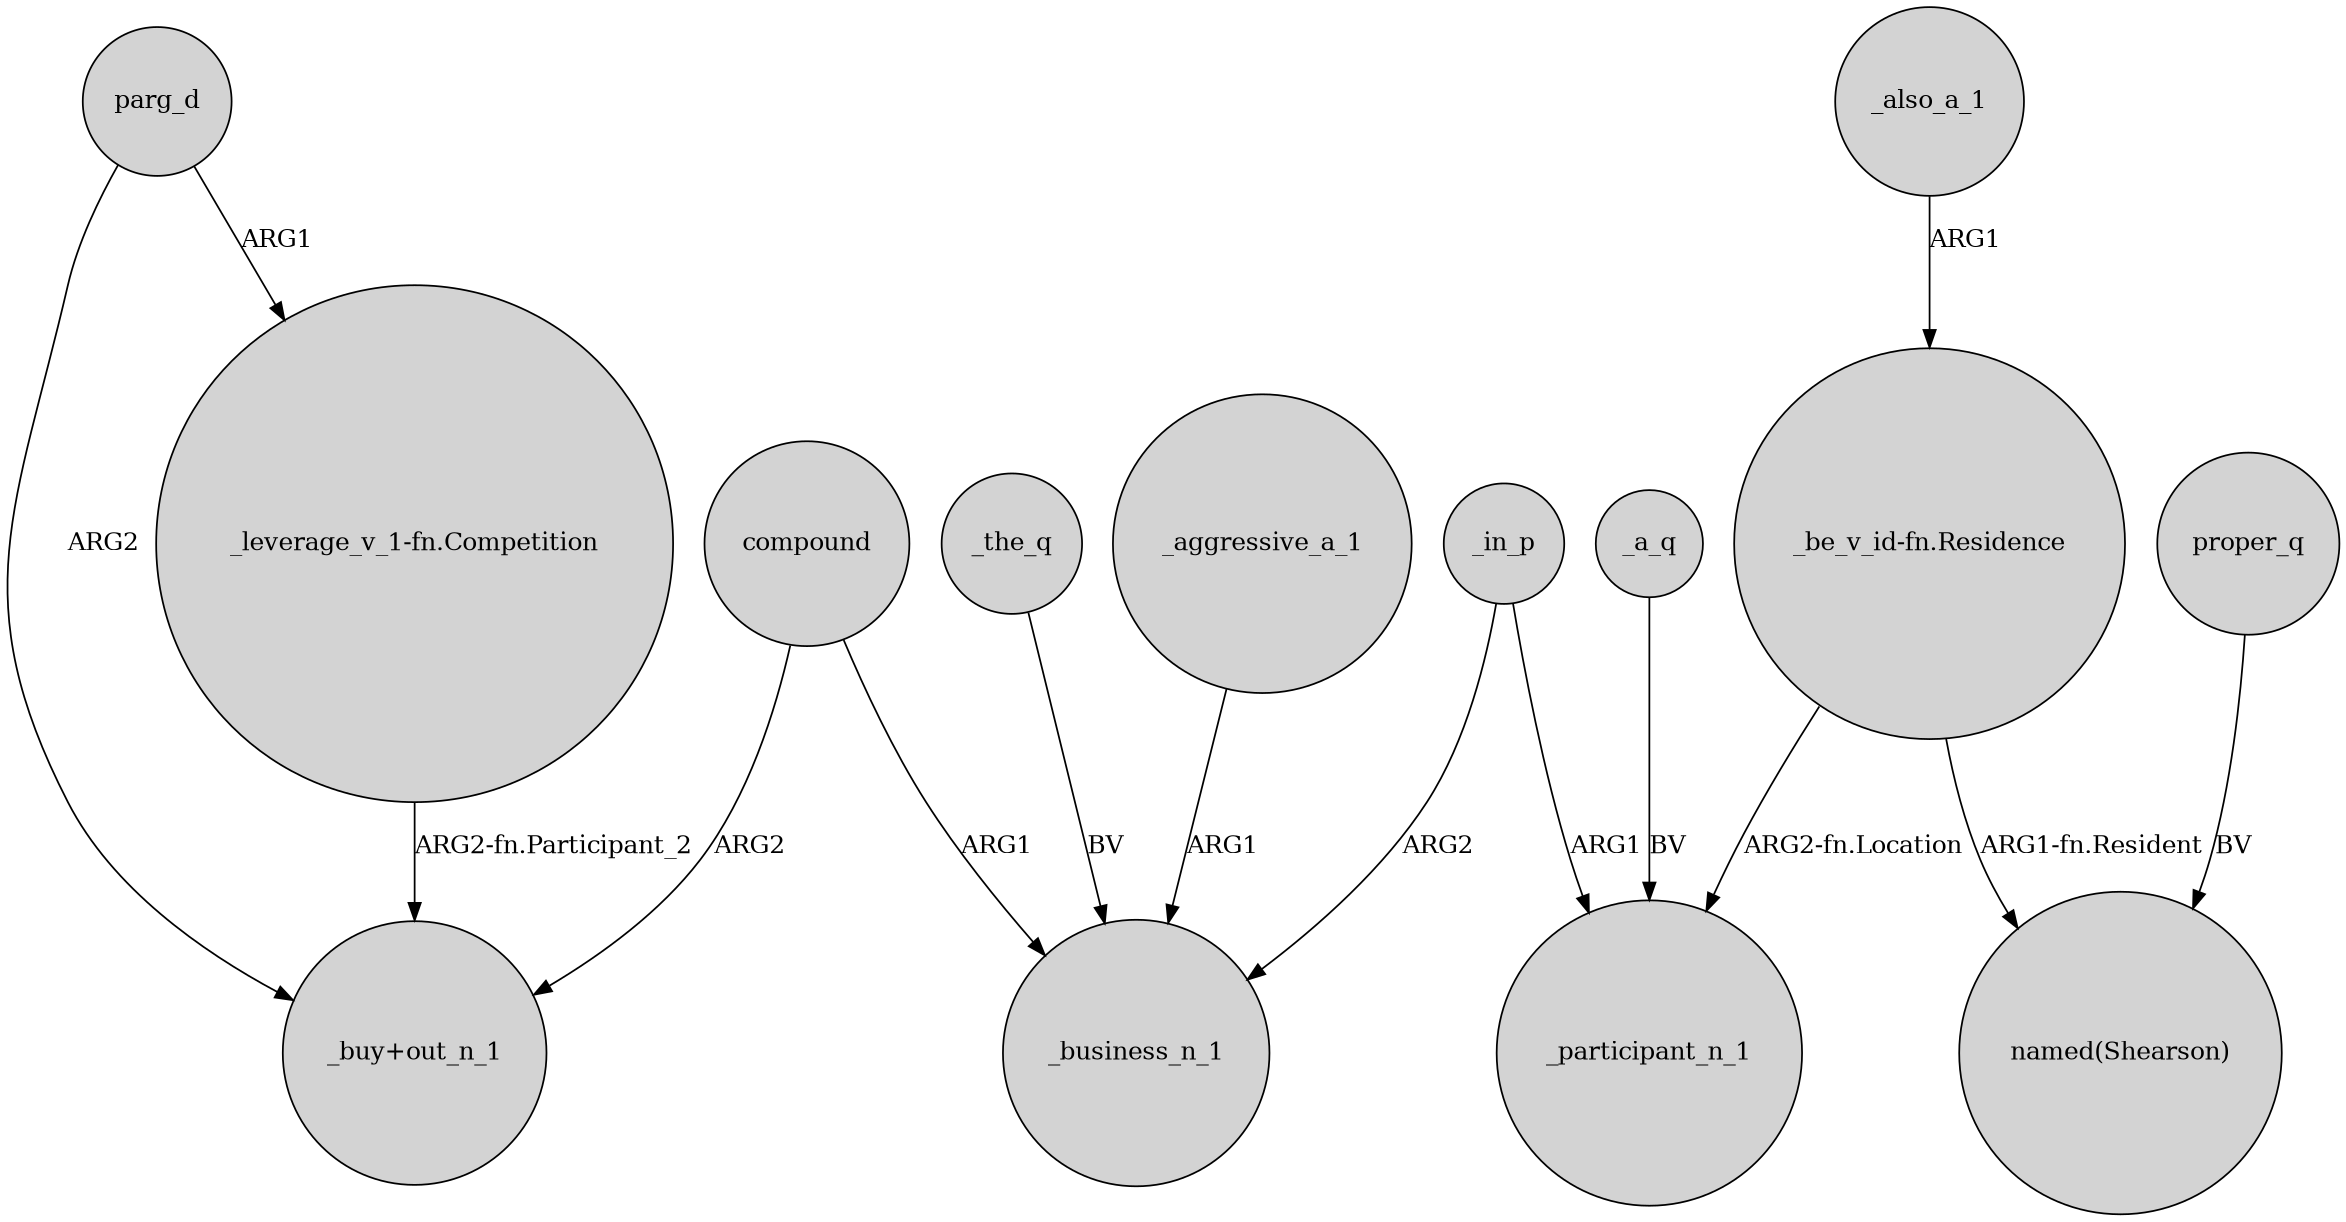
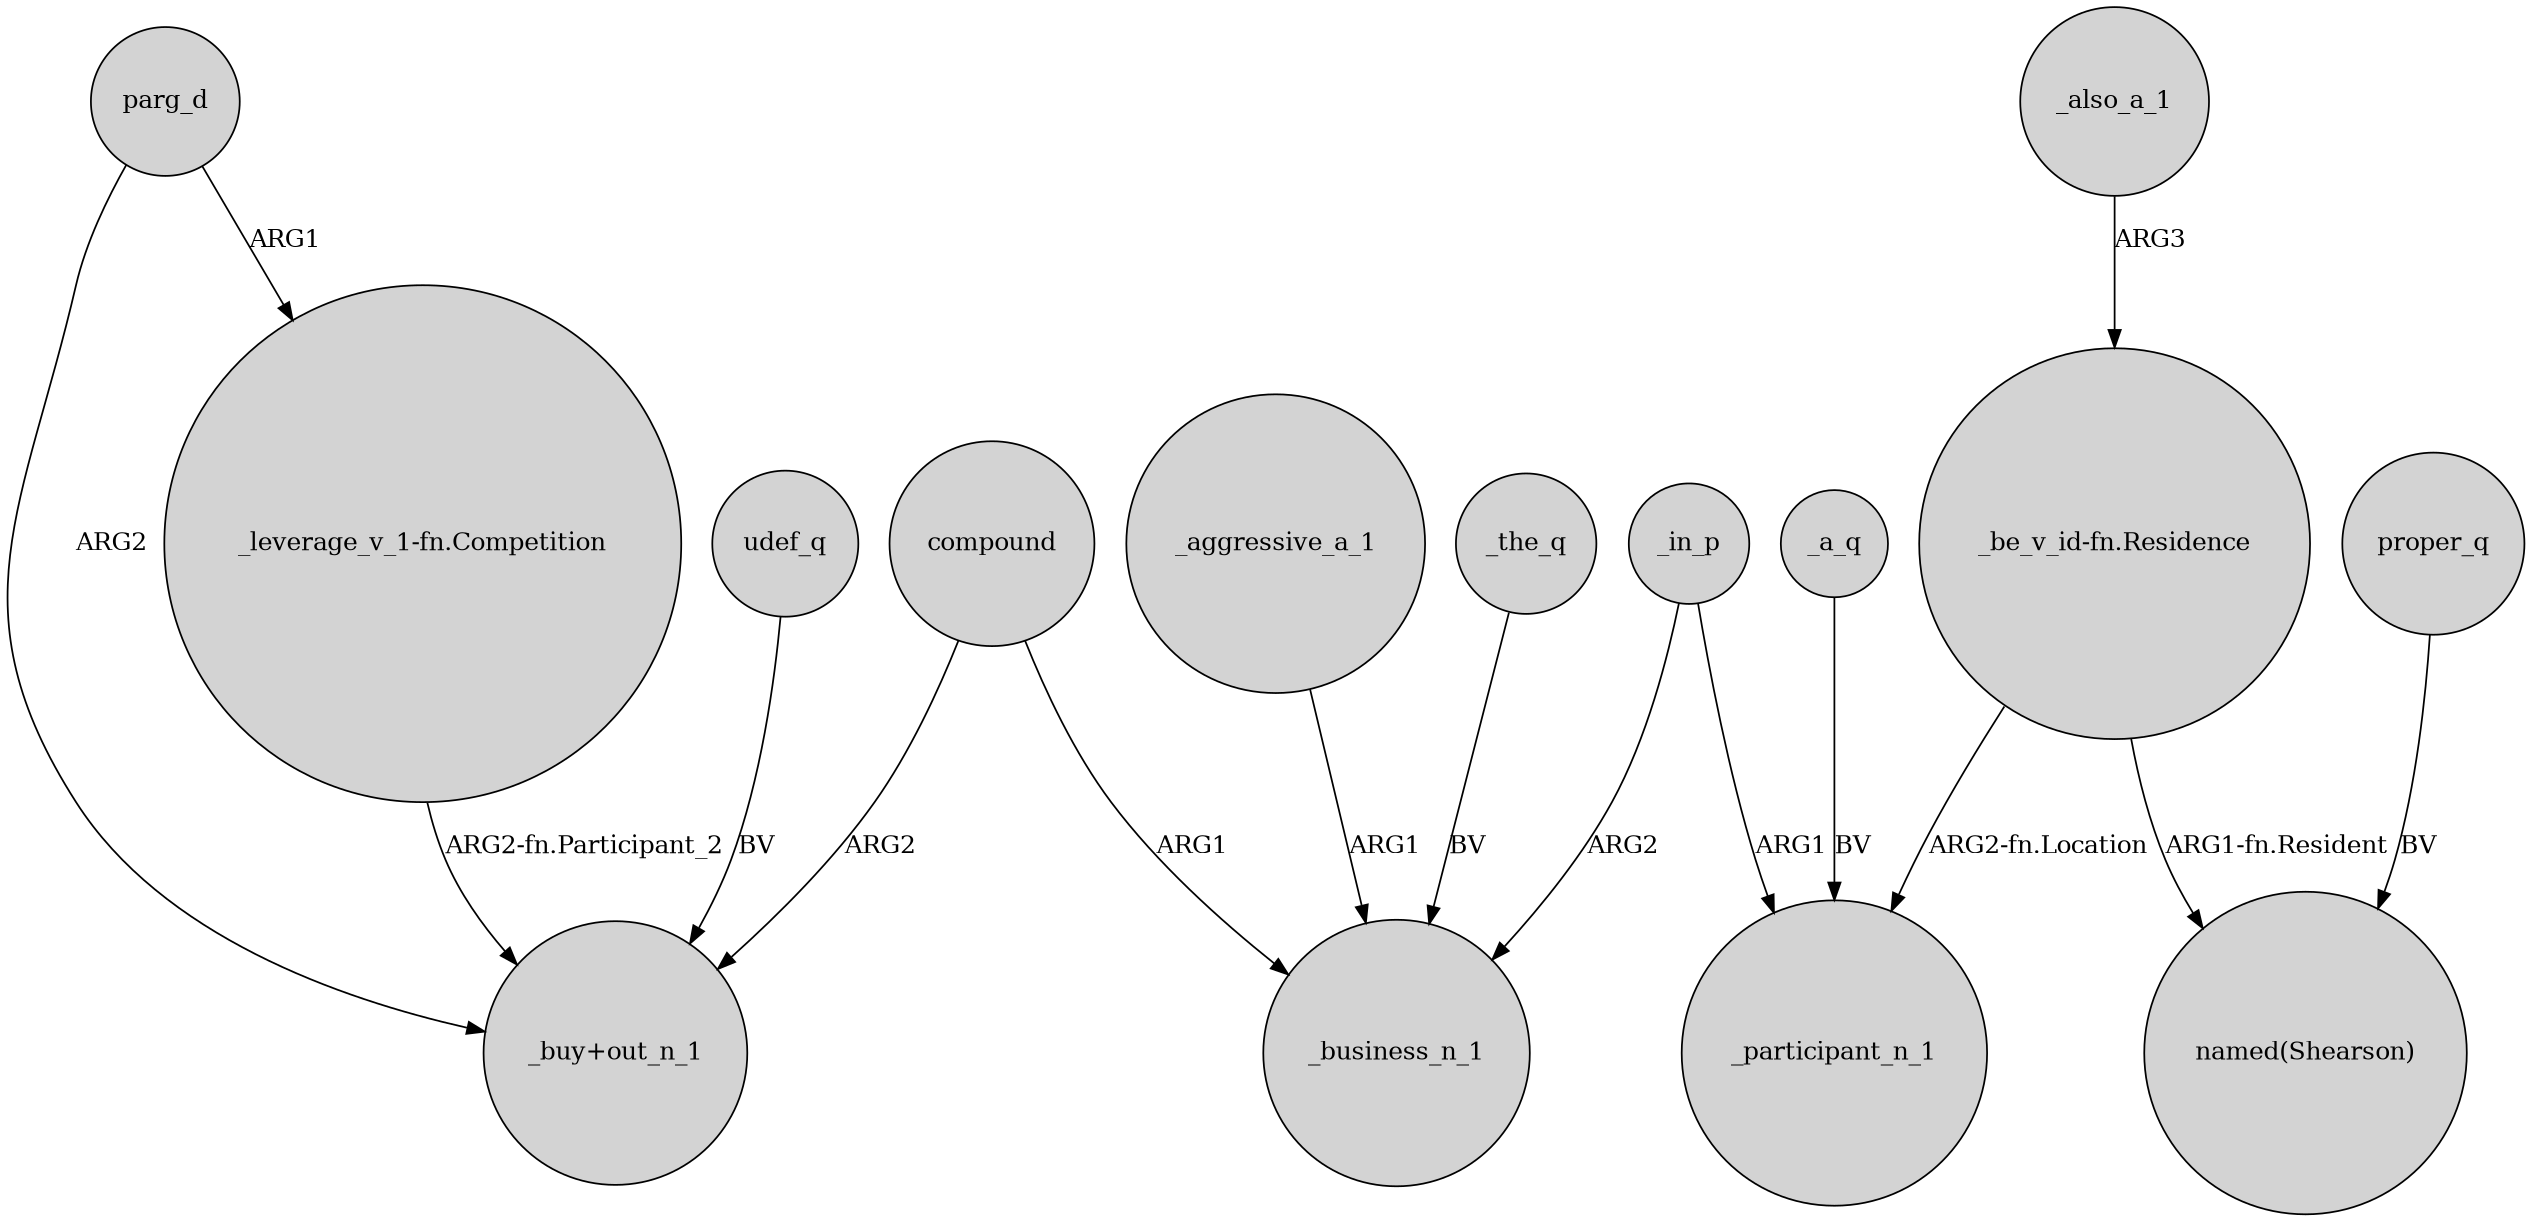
  digraph {
    node [shape=circle style=filled]
    parg_d
    "_leverage_v_1-fn.Competition"
    "_buy+out_n_1"
    _aggressive_a_1
    _business_n_1
    _in_p
    _participant_n_1
    "_be_v_id-fn.Residence"
    "named(Shearson)"
    _a_q
    proper_q
    compound
+   udef_q
    _also_a_1
    _the_q
    parg_d -> "_leverage_v_1-fn.Competition" [label=ARG1]
    parg_d -> "_buy+out_n_1" [label=ARG2]
    "_leverage_v_1-fn.Competition" -> "_buy+out_n_1" [label="ARG2-fn.Participant_2"]
    _aggressive_a_1 -> _business_n_1 [label=ARG1]
    _in_p -> _business_n_1 [label=ARG2]
    _in_p -> _participant_n_1 [label=ARG1]
    "_be_v_id-fn.Residence" -> _participant_n_1 [label="ARG2-fn.Location"]
    "_be_v_id-fn.Residence" -> "named(Shearson)" [label="ARG1-fn.Resident"]
    _a_q -> _participant_n_1 [label=BV]
    proper_q -> "named(Shearson)" [label=BV]
    compound -> "_buy+out_n_1" [label=ARG2]
    compound -> _business_n_1 [label=ARG1]
-   _also_a_1 -> "_be_v_id-fn.Residence" [label=ARG1]
+   udef_q -> "_buy+out_n_1" [label=BV]
+   _also_a_1 -> "_be_v_id-fn.Residence" [label=ARG3]
    _the_q -> _business_n_1 [label=BV]
  }
